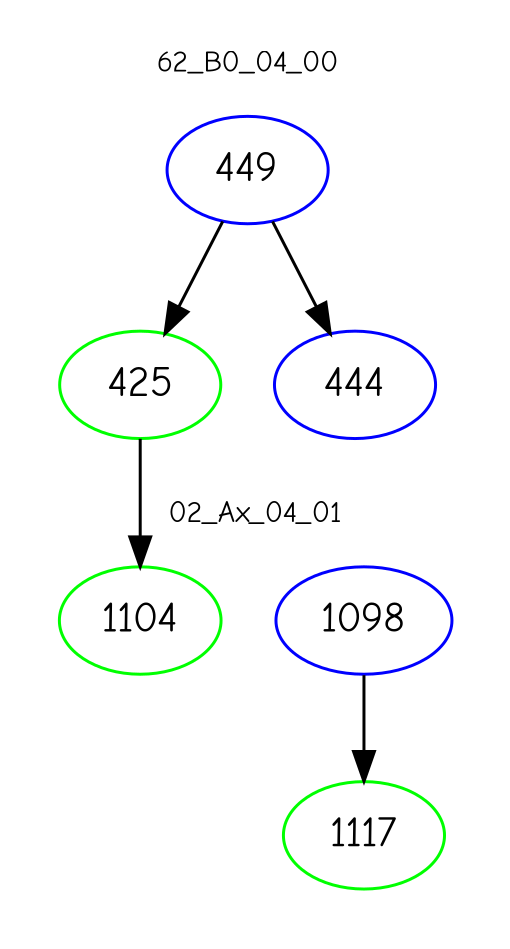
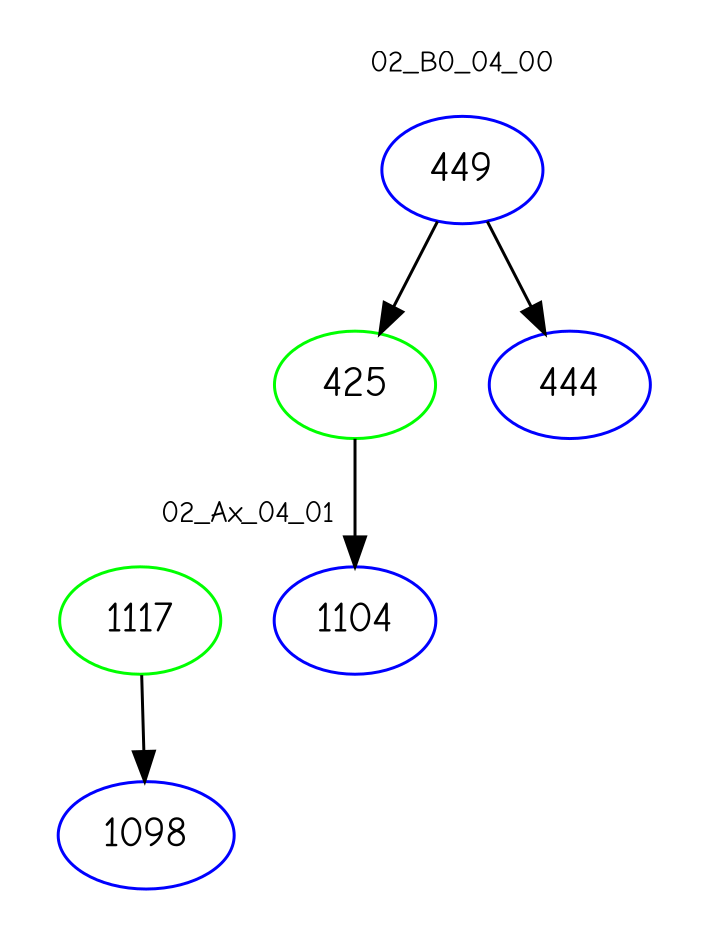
  digraph {
    fontname="Comic Neue"
    node [color=blue fontname="Comic Neue"]
    edge [color=black fontname="Comic Neue"]
    n1 [label=1098]
-   n2 [color=green label=1104]
+   n2 [label=1104]
    n3 [color=green label=1117]
    n4 [label=449]
    n5 [color=green label=425]
    n6 [label=444]
    subgraph cluster_1 {
      color=white
      fontsize=10
      label="02_Ax_04_01"
      n1
      n2
      n3
    }
    subgraph cluster_2 {
      color=white
      fontsize=10
-     label="62_B0_04_00"
+     label="02_B0_04_00"
      n4
      n5
      n6
    }
-   n1 -> n3
+   n3 -> n1
    n4 -> n5
    n4 -> n6
    n5 -> n2
  }
